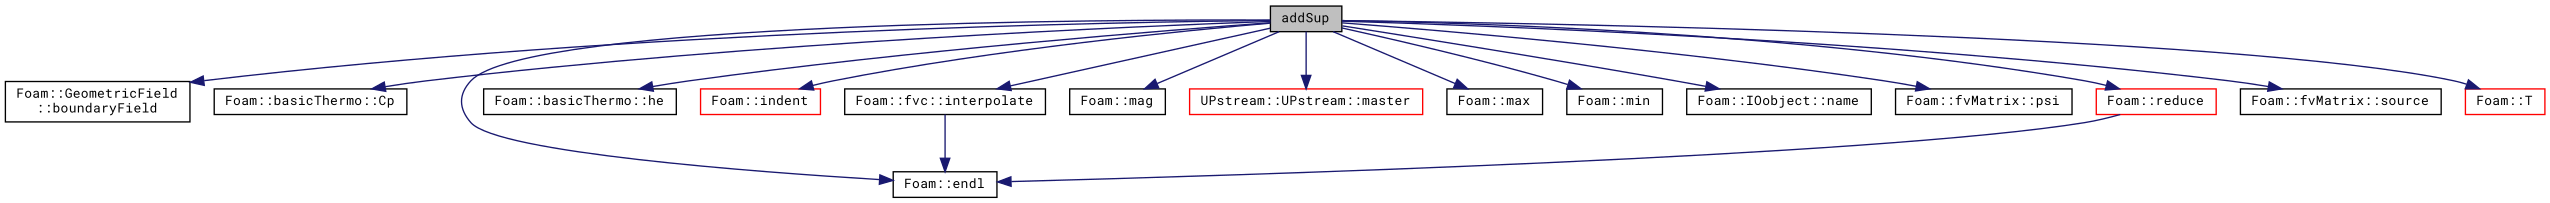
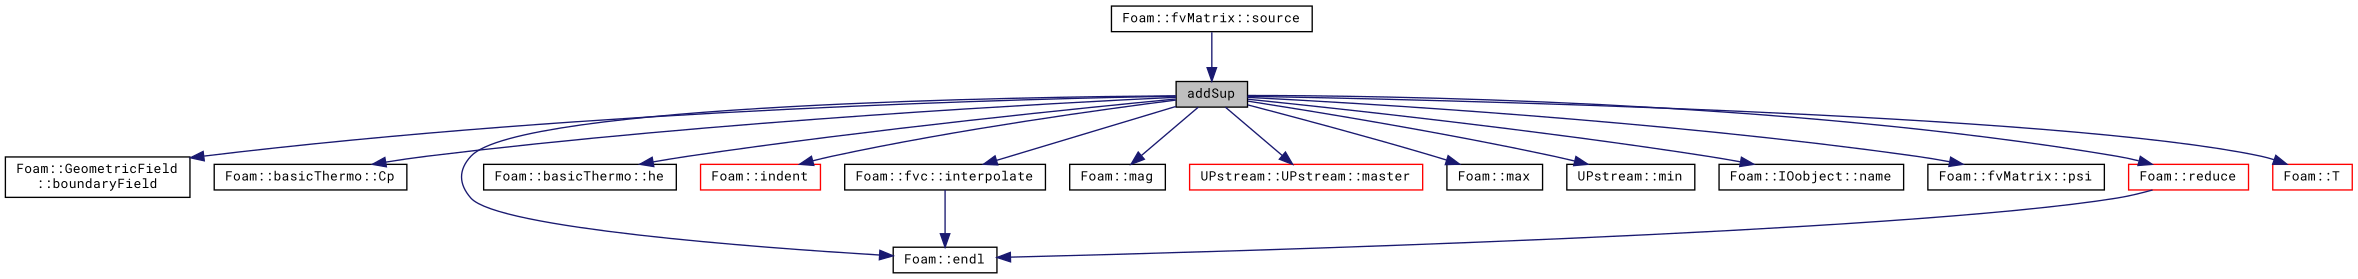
  digraph {
    fontname="Roboto Mono"
    rankdir=TB
    node [color=black fontname="Roboto Mono" fontsize=10 shape=record]
    edge [color=midnightblue fontname="Roboto Mono" fontsize=10 labelfontname=FreeSans labelfontsize=10 style=solid]
    n1 [fillcolor=grey75 fontcolor=black height=0.2 label=addSup style=filled width=0.4]
    n2 [height=0.2 label="Foam::GeometricField\l::boundaryField" width=0.4]
    n3 [height=0.2 label="Foam::basicThermo::Cp" width=0.4]
    n4 [height=0.2 label="Foam::endl" width=0.4]
    n5 [height=0.2 label="Foam::basicThermo::he" width=0.4]
    n6 [color=red height=0.2 label="Foam::indent" width=0.4]
    n7 [height=0.2 label="Foam::fvc::interpolate" width=0.4]
    n8 [height=0.2 label="Foam::mag" width=0.4]
    n9 [color=red height=0.2 label="UPstream::UPstream::master" width=0.4]
    n10 [height=0.2 label="Foam::max" width=0.4]
-   n11 [height=0.2 label="Foam::min" width=0.4]
+   n11 [height=0.2 label="UPstream::min" width=0.4]
    n12 [height=0.2 label="Foam::IOobject::name" width=0.4]
    n13 [height=0.2 label="Foam::fvMatrix::psi" width=0.4]
    n14 [color=red height=0.2 label="Foam::reduce" width=0.4]
    n15 [height=0.2 label="Foam::fvMatrix::source" width=0.4]
    n16 [color=red height=0.2 label="Foam::T" width=0.4]
    n1 -> n2
    n1 -> n3
    n1 -> n4
    n1 -> n5
    n1 -> n6
    n1 -> n7
    n1 -> n8
    n1 -> n9
    n1 -> n10
    n1 -> n11
    n1 -> n12
    n1 -> n13
    n1 -> n14
-   n1 -> n15
+   n15 -> n1
    n1 -> n16
    n7 -> n4
    n14 -> n4
  }
